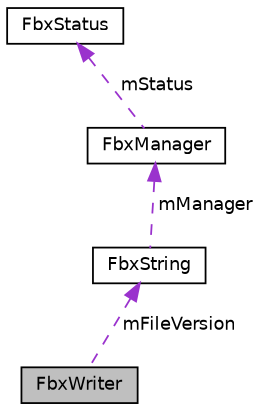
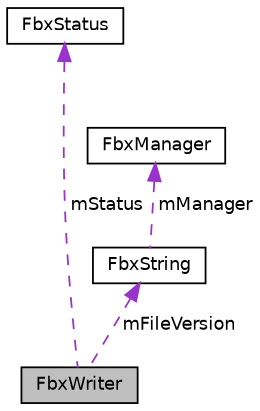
  digraph {
    node [color=black fillcolor=white fontname=Helvetica fontsize=10 shape=record style=filled]
    edge [color=darkorchid3 dir=back fontname=Helvetica fontsize=10 labelfontname=Helvetica labelfontsize=10 style=dashed]
    n1 [fillcolor=grey75 fontcolor=black height=0.2 label=FbxWriter width=0.4]
    n2 [height=0.2 label=FbxString width=0.4]
    n3 [height=0.2 label=FbxManager width=0.4]
    n4 [height=0.2 label=FbxStatus width=0.4]
    n2 -> n1 [label=" mFileVersion"]
    n3 -> n2 [label=" mManager"]
-   n4 -> n3 [label=" mStatus"]
+   n4 -> n1 [label=" mStatus"]
  }
